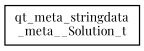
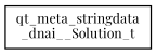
  digraph {
    rankdir=LR
    fontname="Playfair Display"
-   n1 [color=black fillcolor=white fontname="Playfair Display" fontsize=10 height=0.2 label="qt_meta_stringdata\l_meta__Solution_t" shape=record style=filled width=0.4]
+   n1 [color=black fillcolor=white fontname="Playfair Display" fontsize=10 height=0.2 label="qt_meta_stringdata\l_dnai__Solution_t" shape=record style=filled width=0.4]
  }
